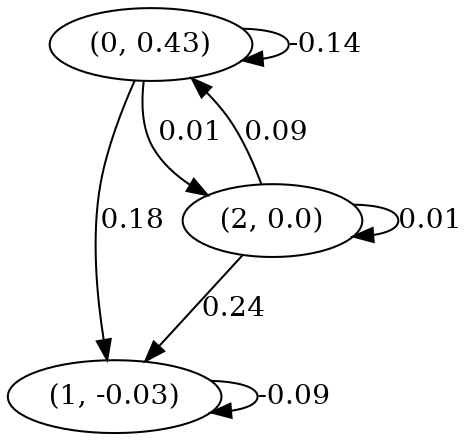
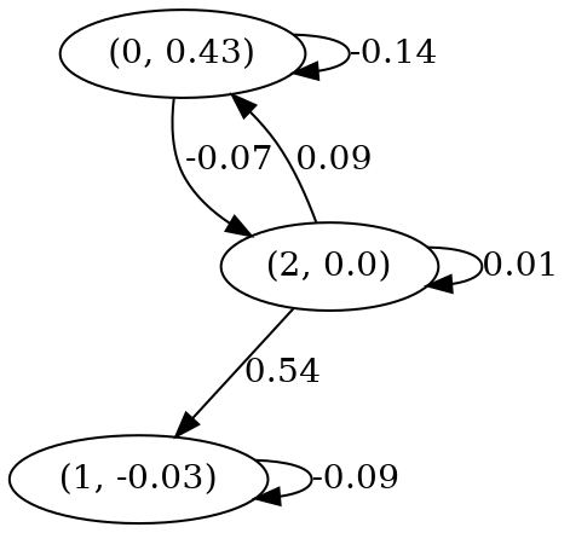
  digraph {
    n1 [label="(0, 0.43)"]
    n2 [label="(1, -0.03)"]
    n3 [label="(2, 0.0)"]
    n1 -> n1 [label=-0.14]
-   n1 -> n2 [label=0.18]
-   n1 -> n3 [label=0.01]
+   n1 -> n3 [label=-0.07]
    n2 -> n2 [label=-0.09]
    n3 -> n1 [label=0.09]
-   n3 -> n2 [label=0.24]
+   n3 -> n2 [label=0.54]
    n3 -> n3 [label=0.01]
  }
